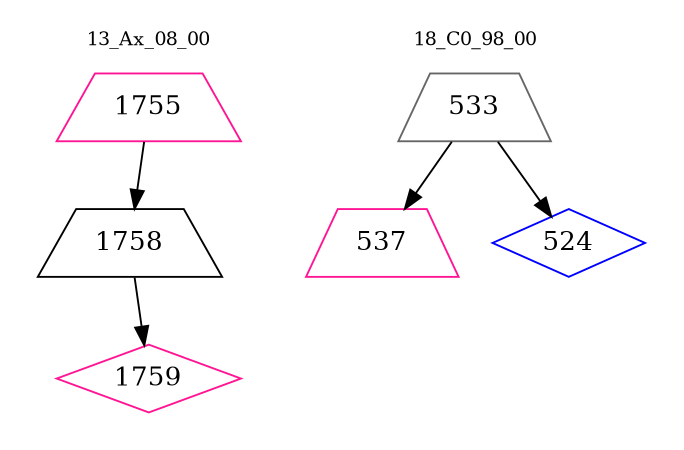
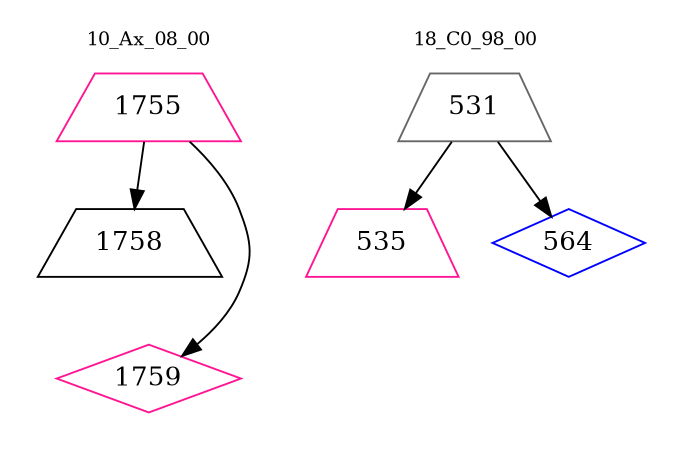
  digraph {
    node [color=deeppink shape=trapezium]
    edge [color=black]
    n1 [label=1755]
    n2 [color=black label=1758]
    n3 [label=1759 shape=diamond]
-   n4 [color=gray40 label=533]
-   n5 [label=537]
-   n6 [color=blue label=524 shape=diamond]
+   n4 [color=gray40 label=531]
+   n5 [label=535]
+   n6 [color=blue label=564 shape=diamond]
    subgraph cluster_1 {
      color=white
      fontsize=10
-     label="13_Ax_08_00"
+     label="10_Ax_08_00"
      n1
      n2
      n3
    }
    subgraph cluster_2 {
      color=white
      fontsize=10
      label="18_C0_98_00"
      n4
      n5
      n6
    }
    n1 -> n2
-   n2 -> n3
+   n1 -> n3
    n4 -> n5
    n4 -> n6
  }
